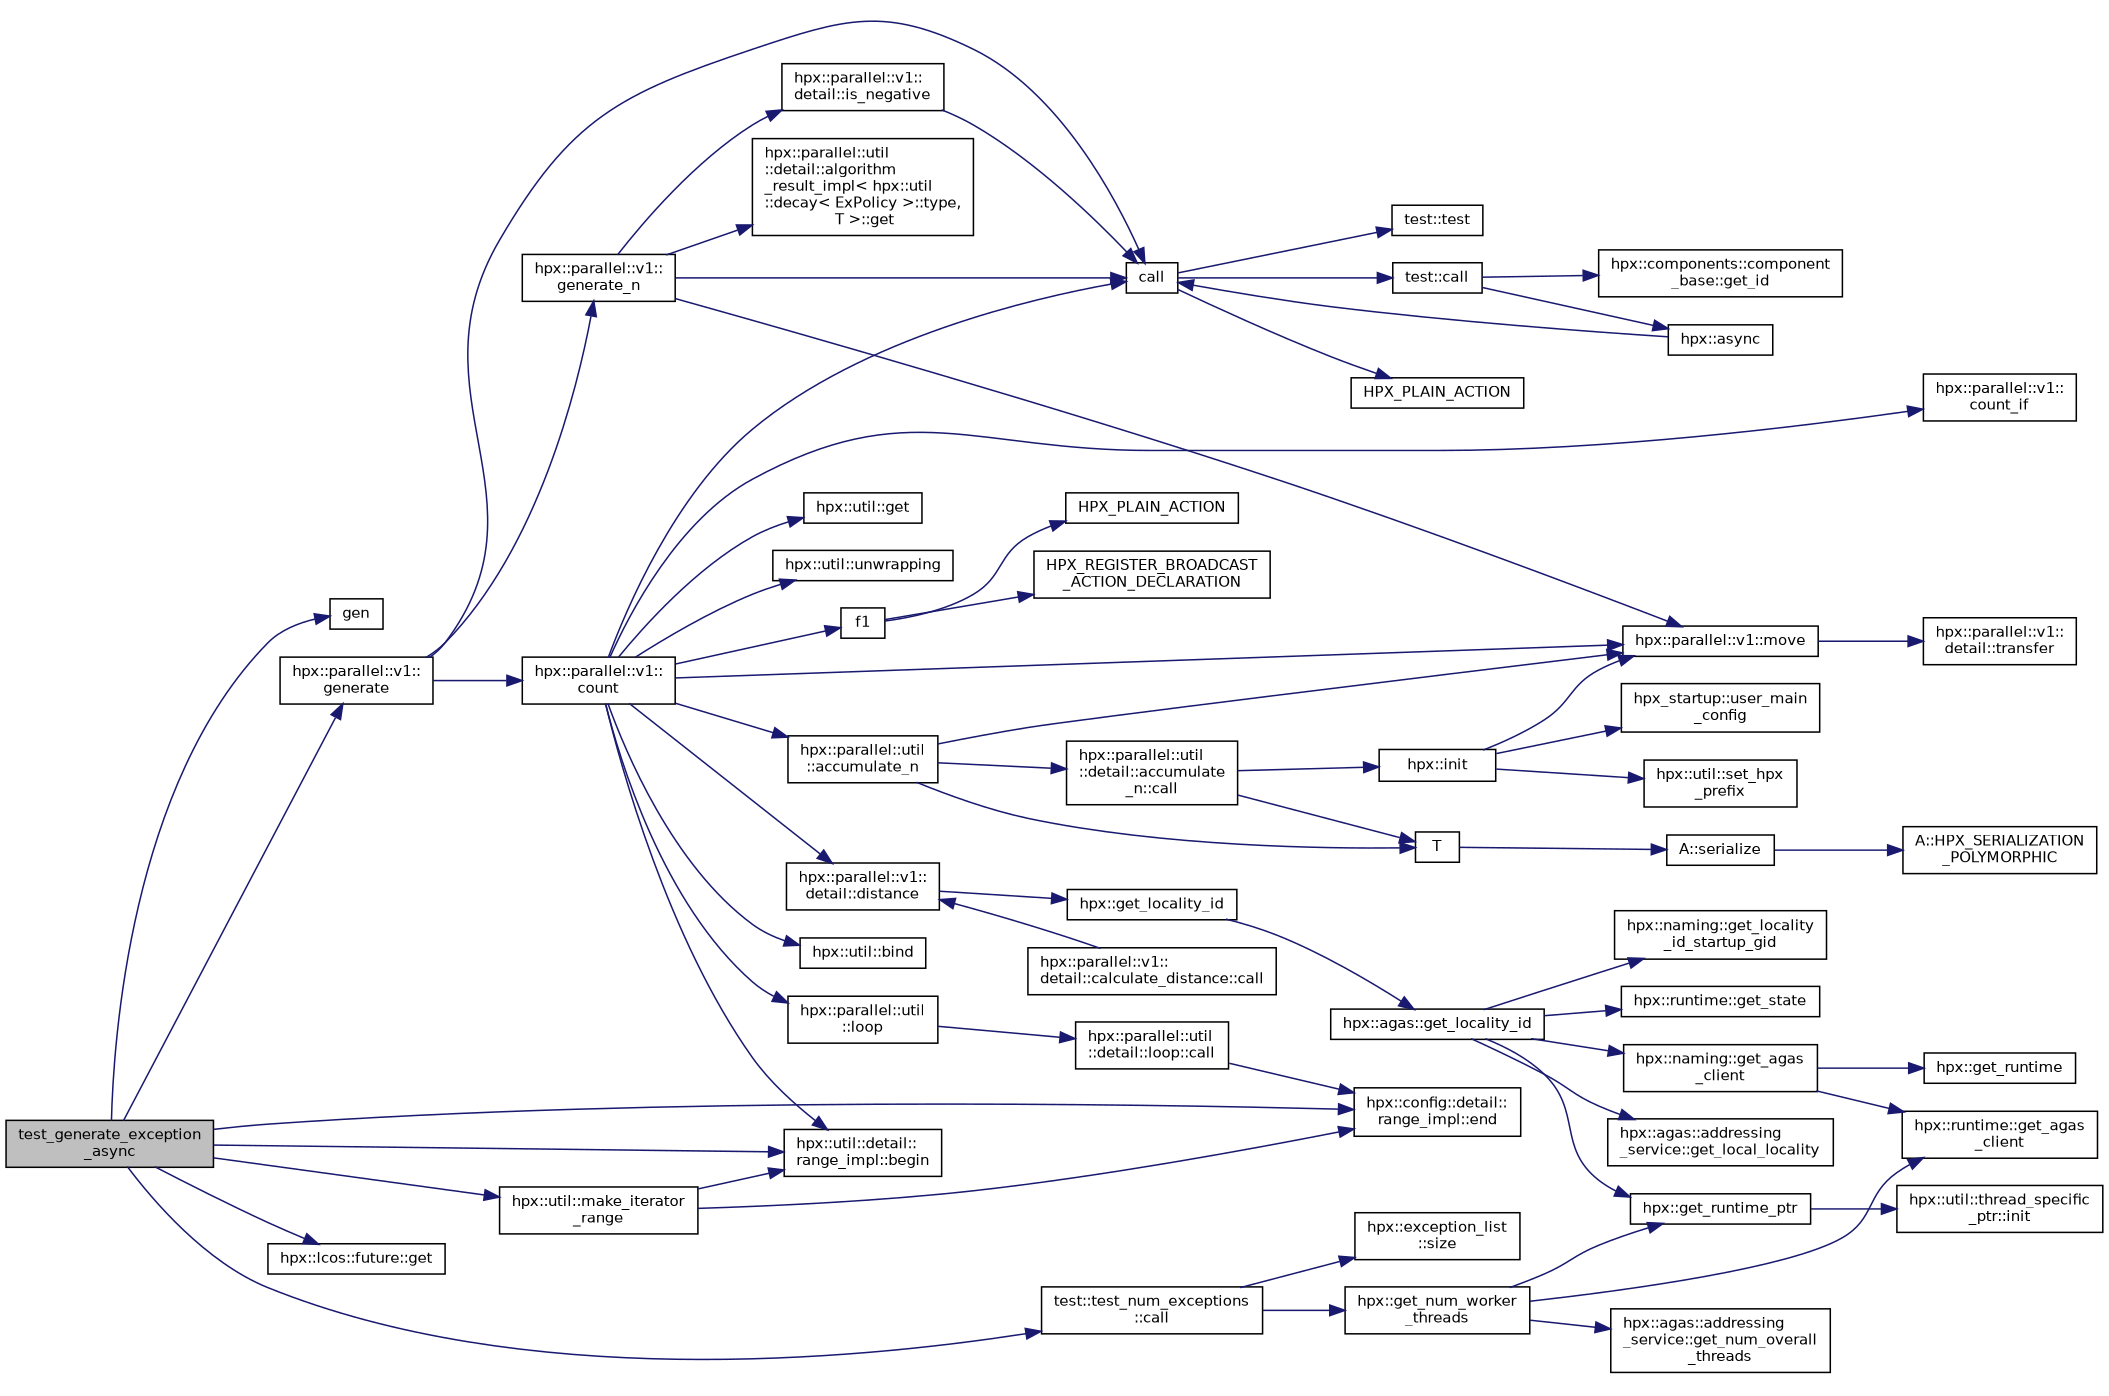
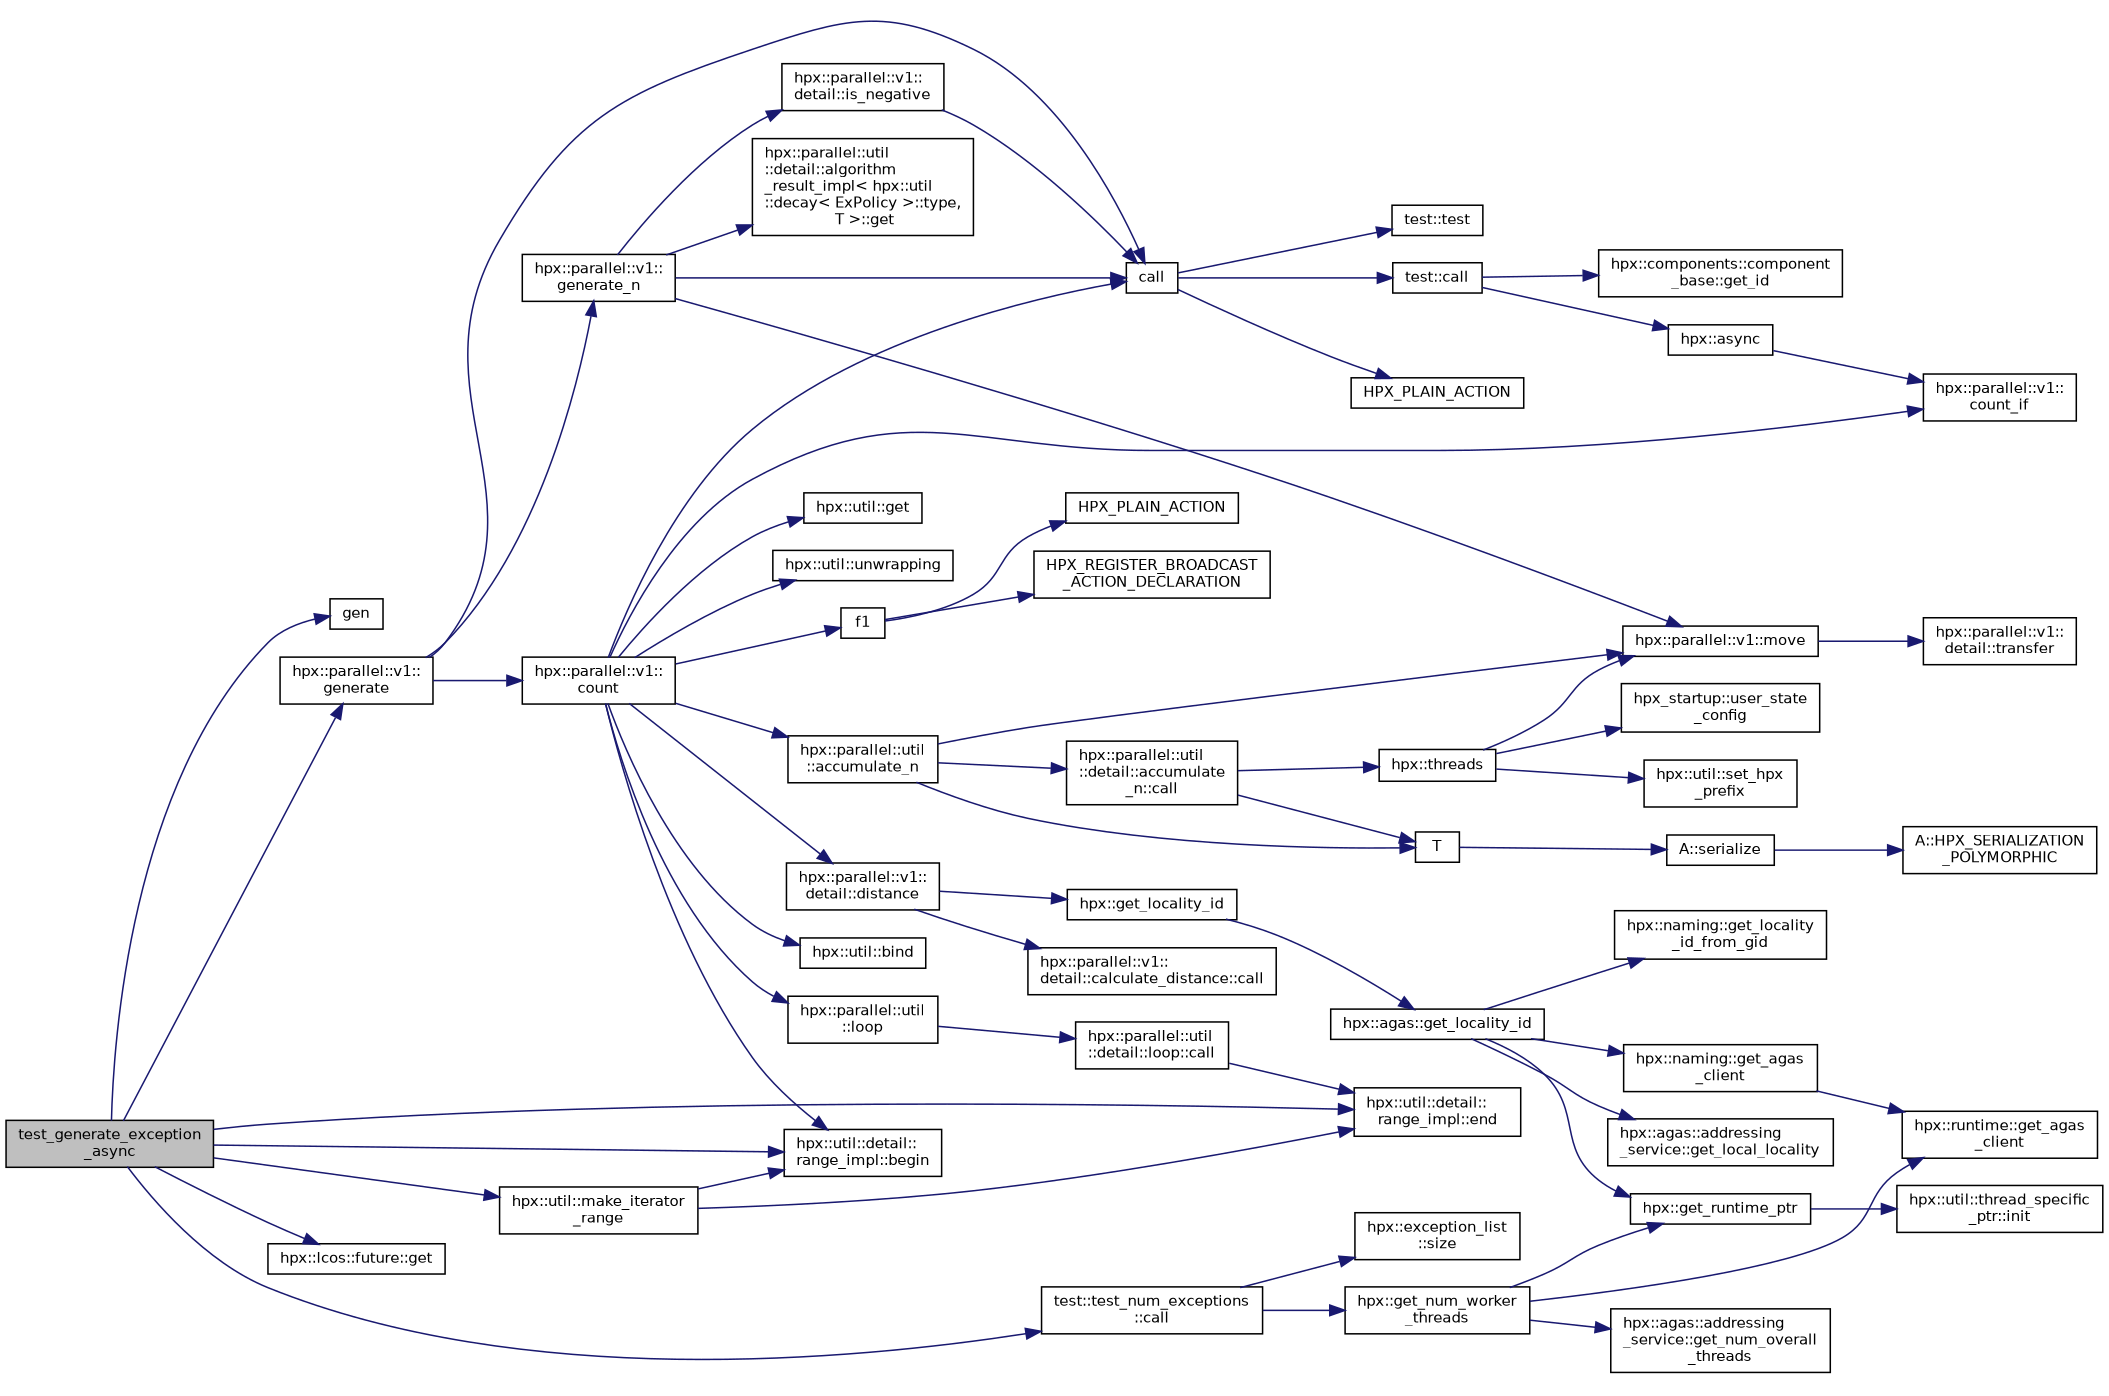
  digraph {
    rankdir=LR
    node [color=black fillcolor=white fontname=Helvetica fontsize=10 shape=record style=filled]
    edge [color=midnightblue fontname=Helvetica fontsize=10 labelfontname=Helvetica labelfontsize=10 style=solid]
    n1 [fillcolor=grey75 fontcolor=black height=0.2 label="test_generate_exception\l_async" width=0.4]
    n2 [height=0.2 label=gen width=0.4]
    n3 [height=0.2 label="hpx::parallel::v1::\lgenerate" width=0.4]
-   n4 [height=0.2 label="hpx::config::detail::\lrange_impl::end" width=0.4]
+   n4 [height=0.2 label="hpx::util::detail::\lrange_impl::end" width=0.4]
    n5 [height=0.2 label="hpx::util::detail::\lrange_impl::begin" width=0.4]
    n6 [height=0.2 label="hpx::util::make_iterator\l_range" width=0.4]
    n7 [height=0.2 label="hpx::lcos::future::get" width=0.4]
    n8 [height=0.2 label="test::test_num_exceptions\l::call" width=0.4]
    n9 [height=0.2 label="hpx::parallel::v1::\lgenerate_n" width=0.4]
    n10 [height=0.2 label=call width=0.4]
    n11 [height=0.2 label="hpx::parallel::v1::\lcount" width=0.4]
    n12 [height=0.2 label="hpx::exception_list\l::size" width=0.4]
    n13 [height=0.2 label="hpx::get_num_worker\l_threads" width=0.4]
    n14 [height=0.2 label="hpx::parallel::v1::\ldetail::is_negative" width=0.4]
    n15 [height=0.2 label="hpx::parallel::util\l::detail::algorithm\l_result_impl\< hpx::util\l::decay\< ExPolicy \>::type,\l T \>::get" width=0.4]
    n16 [height=0.2 label="hpx::parallel::v1::move" width=0.4]
    n17 [height=0.2 label="test::test" width=0.4]
    n18 [height=0.2 label=HPX_PLAIN_ACTION width=0.4]
    n19 [height=0.2 label="test::call" width=0.4]
    n20 [height=0.2 label="hpx::parallel::v1::\lcount_if" width=0.4]
    n21 [height=0.2 label=f1 width=0.4]
    n22 [height=0.2 label="hpx::parallel::util\l::loop" width=0.4]
    n23 [height=0.2 label="hpx::util::bind" width=0.4]
    n24 [height=0.2 label="hpx::util::get" width=0.4]
    n25 [height=0.2 label="hpx::parallel::v1::\ldetail::distance" width=0.4]
    n26 [height=0.2 label="hpx::util::unwrapping" width=0.4]
    n27 [height=0.2 label="hpx::parallel::util\l::accumulate_n" width=0.4]
    n28 [height=0.2 label="hpx::parallel::v1::\ldetail::transfer" width=0.4]
    n29 [height=0.2 label="hpx::async" width=0.4]
    n30 [height=0.2 label="hpx::components::component\l_base::get_id" width=0.4]
    n31 [height=0.2 label=HPX_PLAIN_ACTION width=0.4]
    n32 [height=0.2 label="HPX_REGISTER_BROADCAST\l_ACTION_DECLARATION" width=0.4]
    n33 [height=0.2 label="hpx::parallel::util\l::detail::loop::call" width=0.4]
    n34 [height=0.2 label="hpx::get_locality_id" width=0.4]
    n35 [height=0.2 label="hpx::parallel::v1::\ldetail::calculate_distance::call" width=0.4]
    n36 [height=0.2 label="hpx::parallel::util\l::detail::accumulate\l_n::call" width=0.4]
    n37 [height=0.2 label=T width=0.4]
    n38 [height=0.2 label="hpx::agas::get_locality_id" width=0.4]
    n39 [height=0.2 label="hpx::get_runtime_ptr" width=0.4]
-   n40 [height=0.2 label="hpx::runtime::get_state" width=0.4]
    n41 [height=0.2 label="hpx::naming::get_agas\l_client" width=0.4]
    n42 [height=0.2 label="hpx::agas::addressing\l_service::get_local_locality" width=0.4]
-   n43 [height=0.2 label="hpx::naming::get_locality\l_id_startup_gid" width=0.4]
+   n43 [height=0.2 label="hpx::naming::get_locality\l_id_from_gid" width=0.4]
    n44 [height=0.2 label="hpx::util::thread_specific\l_ptr::init" width=0.4]
-   n45 [height=0.2 label="hpx::get_runtime" width=0.4]
    n46 [height=0.2 label="hpx::runtime::get_agas\l_client" width=0.4]
-   n47 [height=0.2 label="hpx::init" width=0.4]
+   n47 [height=0.2 label="hpx::threads" width=0.4]
    n48 [height=0.2 label="A::serialize" width=0.4]
    n49 [height=0.2 label="hpx::util::set_hpx\l_prefix" width=0.4]
-   n50 [height=0.2 label="hpx_startup::user_main\l_config" width=0.4]
+   n50 [height=0.2 label="hpx_startup::user_state\l_config" width=0.4]
    n51 [height=0.2 label="A::HPX_SERIALIZATION\l_POLYMORPHIC" width=0.4]
    n52 [height=0.2 label="hpx::agas::addressing\l_service::get_num_overall\l_threads" width=0.4]
    n1 -> n2
    n1 -> n3
    n1 -> n4
    n1 -> n5
    n1 -> n6
    n1 -> n7
    n1 -> n8
    n3 -> n9
    n3 -> n10
    n3 -> n11
    n6 -> n4
    n6 -> n5
    n8 -> n12
    n8 -> n13
    n9 -> n10
    n9 -> n14
    n9 -> n15
    n9 -> n16
    n10 -> n17
    n10 -> n18
    n10 -> n19
    n11 -> n5
    n11 -> n10
-   n11 -> n16
    n11 -> n20
    n11 -> n21
    n11 -> n22
    n11 -> n23
    n11 -> n24
    n11 -> n25
    n11 -> n26
    n11 -> n27
    n13 -> n39
    n13 -> n46
    n13 -> n52
    n14 -> n10
    n16 -> n28
    n19 -> n29
    n19 -> n30
    n21 -> n31
    n21 -> n32
    n22 -> n33
    n25 -> n34
-   n35 -> n25
+   n25 -> n35
    n27 -> n16
    n27 -> n36
    n27 -> n37
-   n29 -> n10
+   n29 -> n20
    n33 -> n4
    n34 -> n38
    n36 -> n37
    n36 -> n47
    n37 -> n48
    n38 -> n39
-   n38 -> n40
    n38 -> n41
    n38 -> n42
    n38 -> n43
    n39 -> n44
-   n41 -> n45
    n41 -> n46
    n47 -> n16
    n47 -> n49
    n47 -> n50
    n48 -> n51
  }
